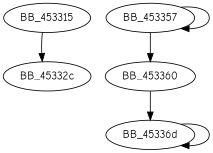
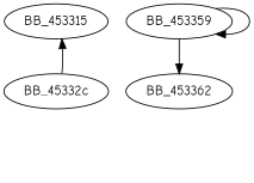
  digraph {
    fontname="Comic Neue"
    node [fontname="Comic Neue"]
    edge [fontname="Comic Neue"]
    BB_453315
    BB_45332c
-   BB_453359 [label=BB_453357]
-   BB_453362 [label=BB_453360]
-   BB_45336d
-   BB_453315 -> BB_45332c
+   BB_453359
+   BB_453362
+   BB_45332c -> BB_453315
    BB_453359 -> BB_453359
    BB_453359 -> BB_453362
-   BB_453362 -> BB_45336d
-   BB_45336d -> BB_45336d
  }
